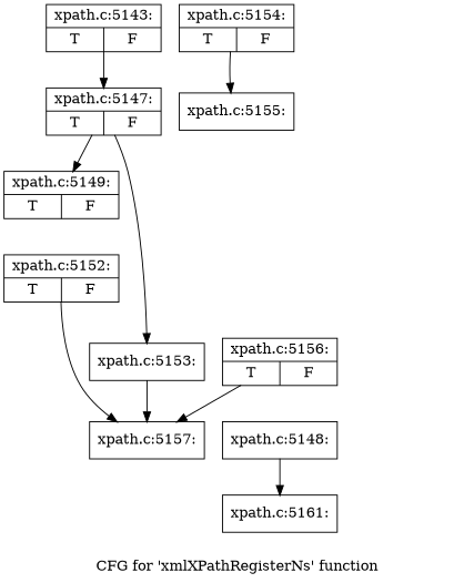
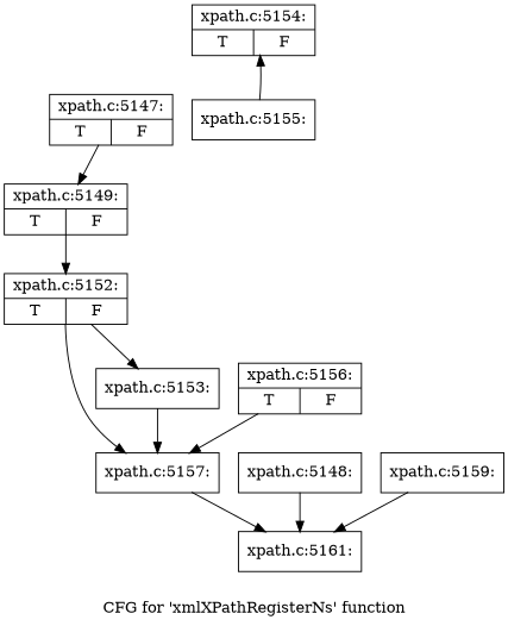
  digraph {
    fontname="DejaVu Serif"
    label="CFG for 'xmlXPathRegisterNs' function"
    node [fontname="DejaVu Serif" shape=record]
    edge [fontname="DejaVu Serif"]
-   n1 [label="{xpath.c:5143:|{<s0>T|<s1>F}}"]
    n2 [label="{xpath.c:5147:|{<s0>T|<s1>F}}"]
    n3 [label="{xpath.c:5149:|{<s0>T|<s1>F}}"]
    n4 [label="{xpath.c:5161:}"]
    n5 [label="{xpath.c:5148:}"]
    n6 [label="{xpath.c:5152:|{<s0>T|<s1>F}}"]
    n7 [label="{xpath.c:5153:}"]
    n8 [label="{xpath.c:5157:}"]
    n9 [label="{xpath.c:5154:|{<s0>T|<s1>F}}"]
    n10 [label="{xpath.c:5155:}"]
    n11 [label="{xpath.c:5156:|{<s0>T|<s1>F}}"]
-   n1 -> n2
+   n12 [label="{xpath.c:5159:}"]
    n2 -> n3
+   n3 -> n6
    n5 -> n4
-   n2 -> n7
+   n6 -> n7
    n6 -> n8
    n7 -> n8
-   n9 -> n10
+   n8 -> n4
+   n10 -> n9
    n11 -> n8
+   n12 -> n4
  }
